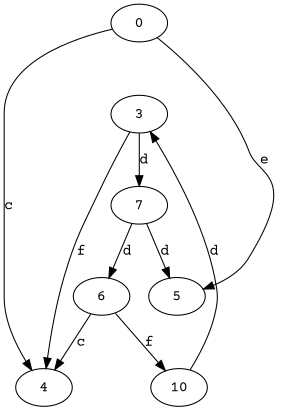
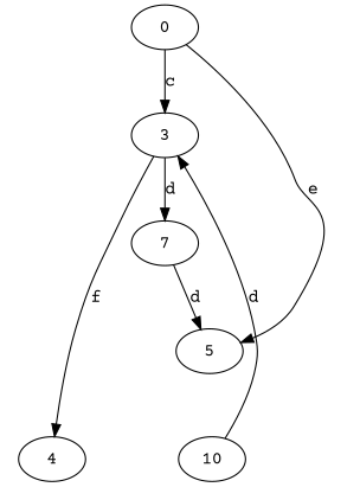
  strict digraph {
    fontname="Courier Prime"
    node [fontname="Courier Prime"]
    edge [fontname="Courier Prime"]
    0
    4
    5
    7
-   6
    3
    10
-   0 -> 4 [label=c]
+   0 -> 3 [label=c]
    0 -> 5 [label=e]
    7 -> 5 [label=d]
-   7 -> 6 [label=d]
-   6 -> 4 [label=c]
-   6 -> 10 [label=f]
    3 -> 4 [label=f]
    3 -> 7 [label=d]
    10 -> 3 [label=d]
  }
